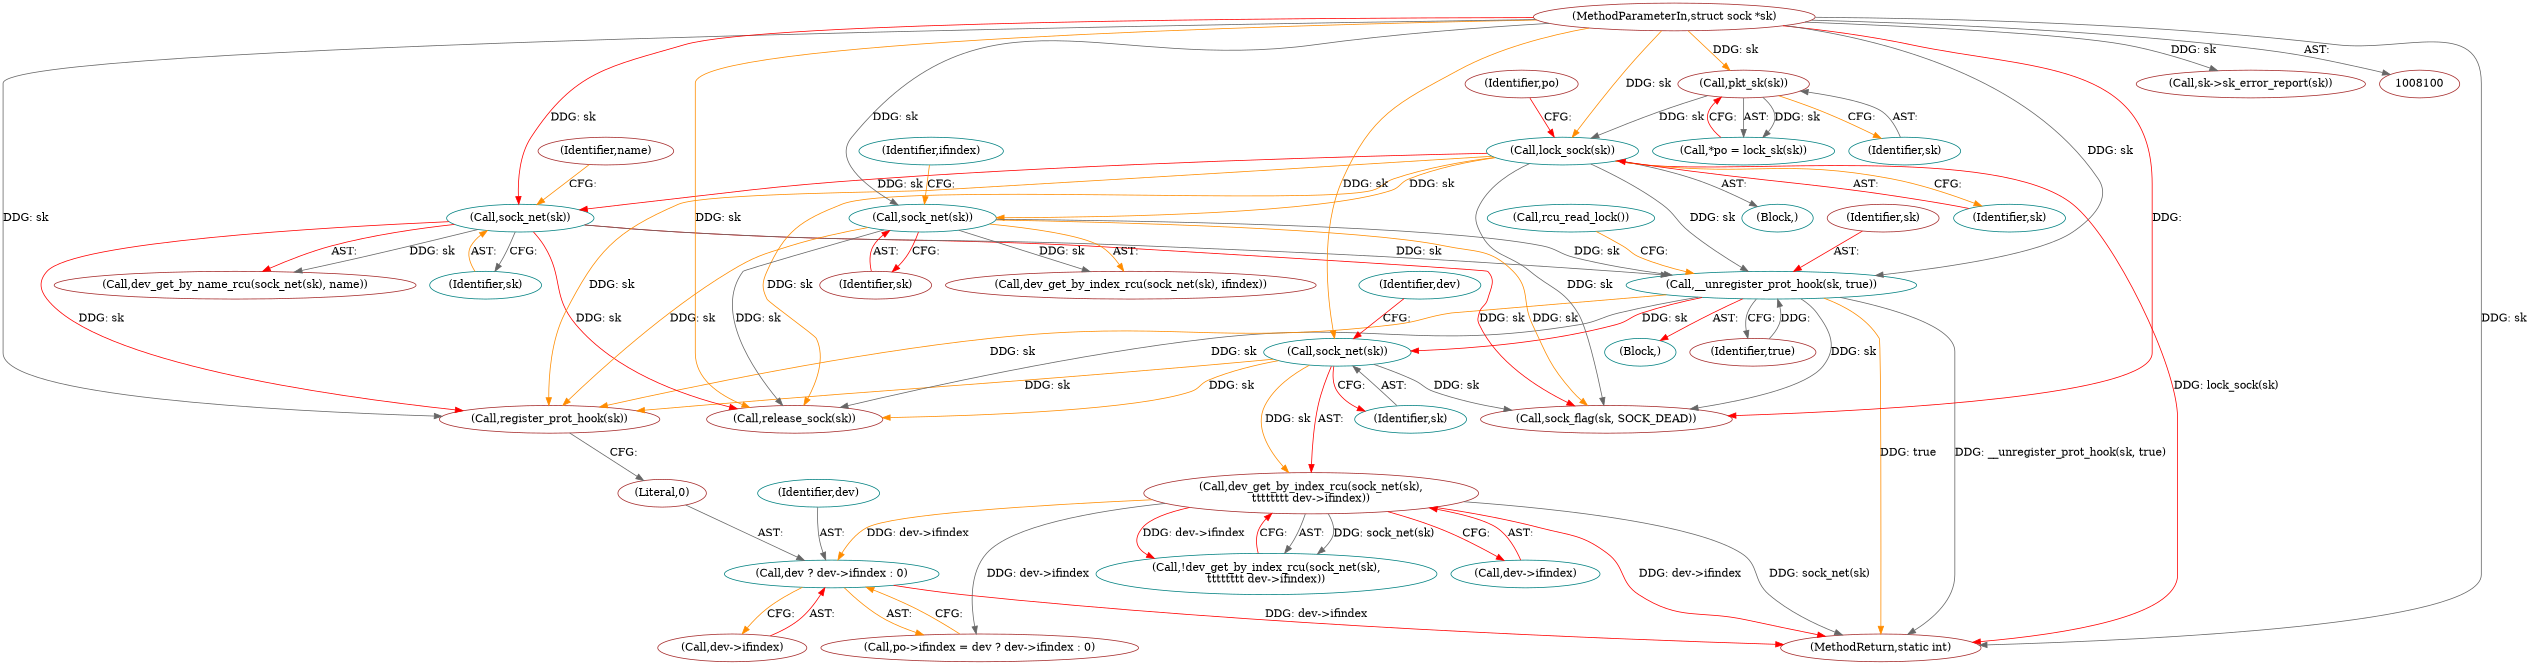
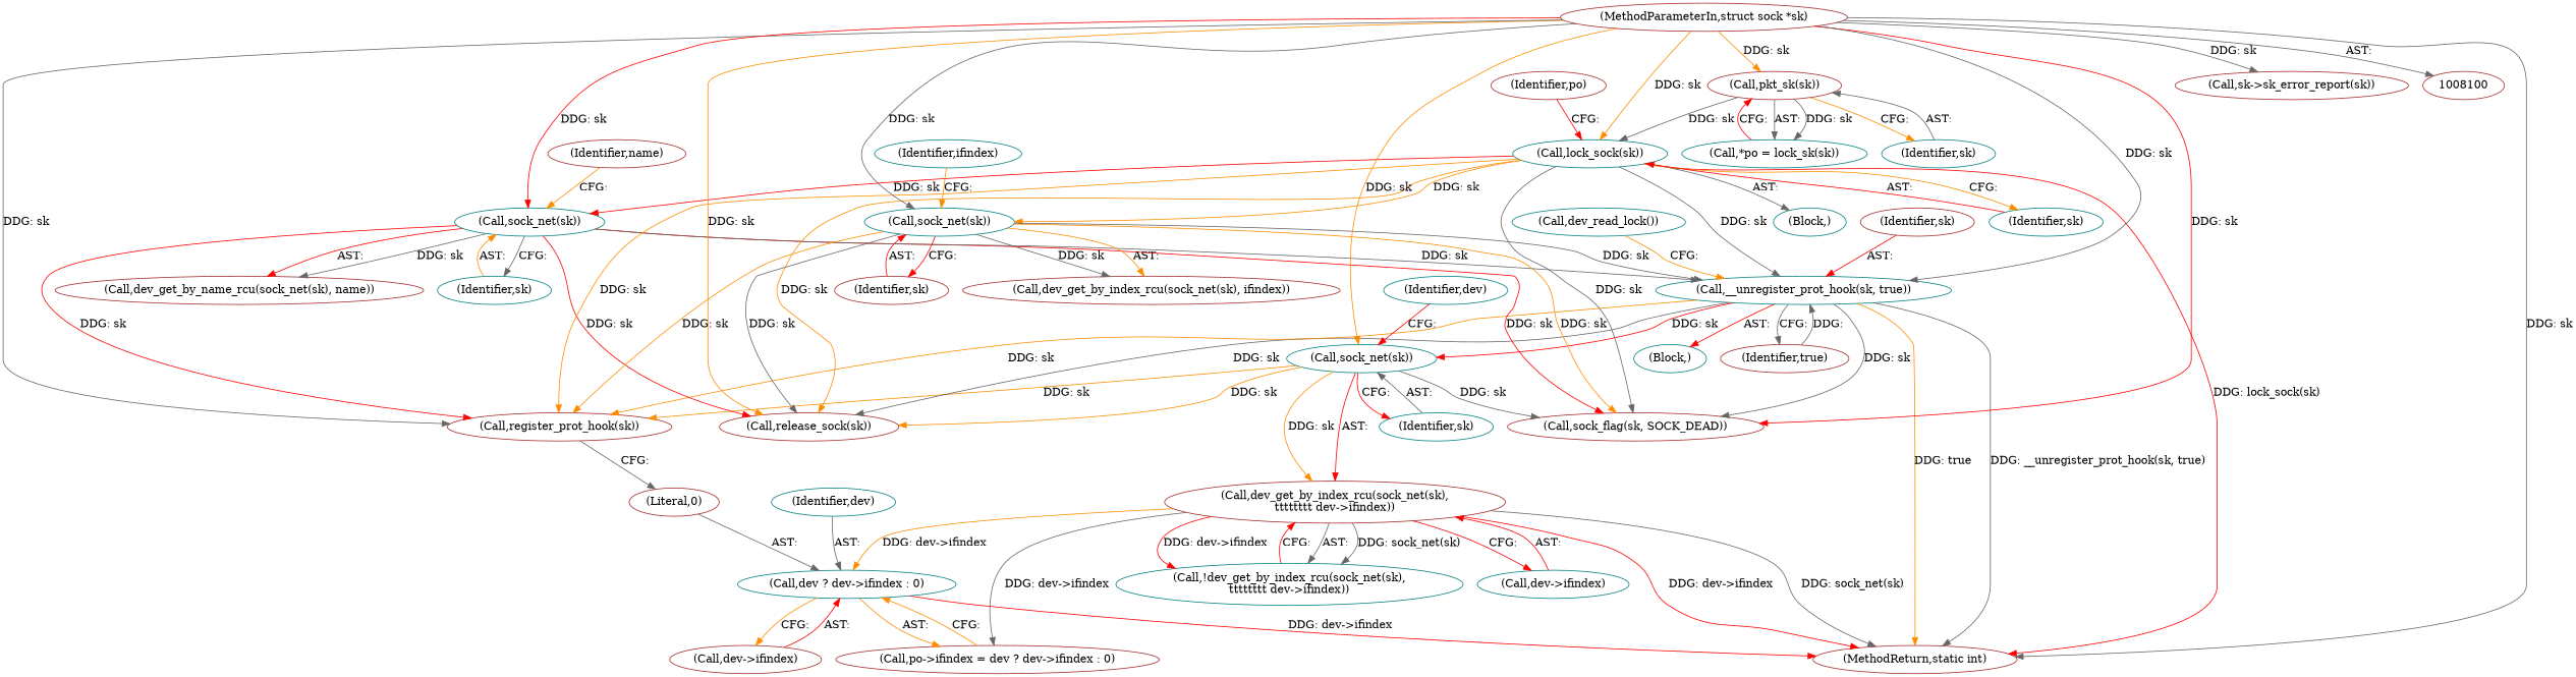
  digraph {
    node [color=teal]
    edge [color=gray40]
    n1 [label="(Call,dev ? dev->ifindex : 0)"]
    n2 [color=brown label="(MethodReturn,static int)"]
    n3 [color=brown label="(Call,po->ifindex = dev ? dev->ifindex : 0)"]
    n4 [color=brown label="(Call,dev->ifindex)"]
    n5 [color=brown label="(Literal,0)"]
    n6 [color=brown label="(Call,dev_get_by_index_rcu(sock_net(sk),\n\t\t\t\t\t\t\t\t dev->ifindex))"]
    n7 [label="(Call,dev->ifindex)"]
    n8 [label="(Call,!dev_get_by_index_rcu(sock_net(sk),\n\t\t\t\t\t\t\t\t dev->ifindex))"]
    n9 [label="(Call,sock_net(sk))"]
    n10 [color=brown label="(Call,release_sock(sk))"]
    n11 [color=brown label="(Call,sock_flag(sk, SOCK_DEAD))"]
    n12 [color=brown label="(Call,register_prot_hook(sk))"]
    n13 [label="(Identifier,sk)"]
    n14 [label="(Call,__unregister_prot_hook(sk, true))"]
    n15 [color=brown label="(Identifier,true)"]
    n16 [label="(Block,)"]
    n17 [label="(Call,sock_net(sk))"]
    n18 [label="(Identifier,sk)"]
    n19 [color=brown label="(Call,dev_get_by_name_rcu(sock_net(sk), name))"]
    n20 [label="(Call,lock_sock(sk))"]
    n21 [label="(Call,sock_net(sk))"]
    n22 [label="(Block,)"]
    n23 [label="(Identifier,sk)"]
    n24 [color=brown label="(Call,dev_get_by_index_rcu(sock_net(sk), ifindex))"]
    n25 [color=brown label="(Identifier,sk)"]
    n26 [color=brown label="(Call,pkt_sk(sk))"]
    n27 [label="(Identifier,sk)"]
    n28 [label="(Call,*po = lock_sk(sk))"]
    n29 [color=brown label="(MethodParameterIn,struct sock *sk)"]
    n30 [color=brown label="(Call,sk->sk_error_report(sk))"]
    n31 [color=brown label=1008100]
    n32 [color=brown label="(Identifier,sk)"]
    n33 [label="(Identifier,ifindex)"]
-   n34 [label="(Call,rcu_read_lock())"]
+   n34 [label="(Call,dev_read_lock())"]
    n35 [color=brown label="(Identifier,po)"]
    n36 [label="(Identifier,dev)"]
    n37 [label="(Identifier,dev)"]
    n38 [color=brown label="(Identifier,name)"]
    n1 -> n2 [color=red label="DDG: dev->ifindex"]
    n1 -> n3 [color=darkorange label="AST: "]
    n1 -> n4 [color=darkorange label="CFG: "]
    n3 -> n1 [color=darkorange label="CFG: "]
    n4 -> n1 [color=red label="AST: "]
    n5 -> n1 [label="AST: "]
    n6 -> n1 [color=darkorange label="DDG: dev->ifindex"]
    n6 -> n2 [color=red label="DDG: dev->ifindex"]
    n6 -> n2 [label="DDG: sock_net(sk)"]
    n6 -> n3 [label="DDG: dev->ifindex"]
    n6 -> n7 [color=red label="CFG: "]
    n6 -> n8 [label="AST: "]
    n6 -> n8 [label="DDG: sock_net(sk)"]
    n6 -> n8 [color=red label="DDG: dev->ifindex"]
    n7 -> n6 [color=red label="AST: "]
    n8 -> n6 [color=red label="CFG: "]
    n9 -> n6 [color=red label="AST: "]
    n9 -> n6 [color=darkorange label="DDG: sk"]
    n9 -> n10 [color=darkorange label="DDG: sk"]
    n9 -> n11 [label="DDG: sk"]
    n9 -> n12 [color=darkorange label="DDG: sk"]
    n9 -> n13 [color=red label="CFG: "]
    n12 -> n5 [label="CFG: "]
    n13 -> n9 [label="AST: "]
    n14 -> n2 [color=darkorange label="DDG: true"]
    n14 -> n2 [label="DDG: __unregister_prot_hook(sk, true)"]
    n14 -> n9 [color=red label="DDG: sk"]
    n14 -> n10 [label="DDG: sk"]
    n14 -> n11 [label="DDG: sk"]
    n14 -> n12 [color=darkorange label="DDG: sk"]
    n14 -> n15 [label="CFG: "]
    n14 -> n16 [color=red label="AST: "]
    n15 -> n14 [label="DDG: "]
    n17 -> n10 [color=red label="DDG: sk"]
    n17 -> n11 [color=red label="DDG: sk"]
    n17 -> n12 [color=red label="DDG: sk"]
    n17 -> n14 [label="DDG: sk"]
    n17 -> n18 [label="CFG: "]
    n17 -> n19 [color=red label="AST: "]
    n17 -> n19 [label="DDG: sk"]
    n18 -> n17 [color=darkorange label="AST: "]
    n20 -> n2 [color=red label="DDG: lock_sock(sk)"]
    n20 -> n10 [color=darkorange label="DDG: sk"]
    n20 -> n11 [label="DDG: sk"]
    n20 -> n12 [color=darkorange label="DDG: sk"]
    n20 -> n14 [label="DDG: sk"]
    n20 -> n17 [color=red label="DDG: sk"]
    n20 -> n21 [color=darkorange label="DDG: sk"]
    n20 -> n22 [label="AST: "]
    n20 -> n23 [color=darkorange label="CFG: "]
    n21 -> n10 [label="DDG: sk"]
    n21 -> n11 [color=darkorange label="DDG: sk"]
    n21 -> n12 [color=darkorange label="DDG: sk"]
    n21 -> n14 [label="DDG: sk"]
    n21 -> n24 [color=darkorange label="AST: "]
    n21 -> n24 [label="DDG: sk"]
    n21 -> n25 [color=red label="CFG: "]
    n23 -> n20 [color=red label="AST: "]
    n25 -> n21 [color=red label="AST: "]
    n26 -> n20 [label="DDG: sk"]
    n26 -> n27 [color=darkorange label="CFG: "]
    n26 -> n28 [label="AST: "]
    n26 -> n28 [label="DDG: sk"]
    n27 -> n26 [label="AST: "]
    n28 -> n26 [color=red label="CFG: "]
    n29 -> n2 [label="DDG: sk"]
    n29 -> n9 [color=darkorange label="DDG: sk"]
    n29 -> n10 [color=darkorange label="DDG: sk"]
-   n29 -> n11 [color=red label="DDG: "]
+   n29 -> n11 [color=red label="DDG: sk"]
    n29 -> n12 [label="DDG: sk"]
    n29 -> n14 [label="DDG: sk"]
    n29 -> n17 [color=red label="DDG: sk"]
    n29 -> n20 [color=darkorange label="DDG: sk"]
    n29 -> n21 [label="DDG: sk"]
    n29 -> n26 [color=darkorange label="DDG: sk"]
    n29 -> n30 [label="DDG: sk"]
    n29 -> n31 [label="AST: "]
    n32 -> n14 [color=red label="AST: "]
    n33 -> n21 [color=darkorange label="CFG: "]
    n34 -> n14 [color=darkorange label="CFG: "]
    n35 -> n20 [color=red label="CFG: "]
    n36 -> n1 [label="AST: "]
    n37 -> n9 [color=red label="CFG: "]
    n38 -> n17 [color=darkorange label="CFG: "]
  }
